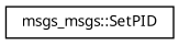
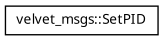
  digraph {
    rankdir=LR
    fontname="Noto Sans"
-   n1 [color=black fillcolor=white fontname="Noto Sans" fontsize=10 height=0.2 label="msgs_msgs::SetPID" shape=record style=filled width=0.4]
+   n1 [color=black fillcolor=white fontname="Noto Sans" fontsize=10 height=0.2 label="velvet_msgs::SetPID" shape=record style=filled width=0.4]
  }
